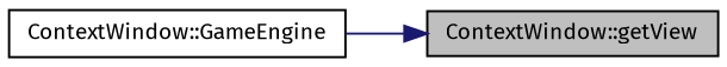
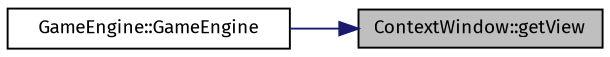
  digraph {
    rankdir=RL
    fontname="Fira Sans"
    node [color=black fontname="Fira Sans" fontsize=10 shape=record style=filled]
    n1 [fillcolor=grey75 fontcolor=black height=0.2 label="ContextWindow::getView" width=0.4]
-   n2 [fillcolor=white height=0.2 label="ContextWindow::GameEngine" width=0.4]
+   n2 [fillcolor=white height=0.2 label="GameEngine::GameEngine" width=0.4]
    n1 -> n2 [color=midnightblue dir=back fontname="Fira Sans" fontsize=10 labelfontname=Helvetica labelfontsize=10 style=solid]
  }
